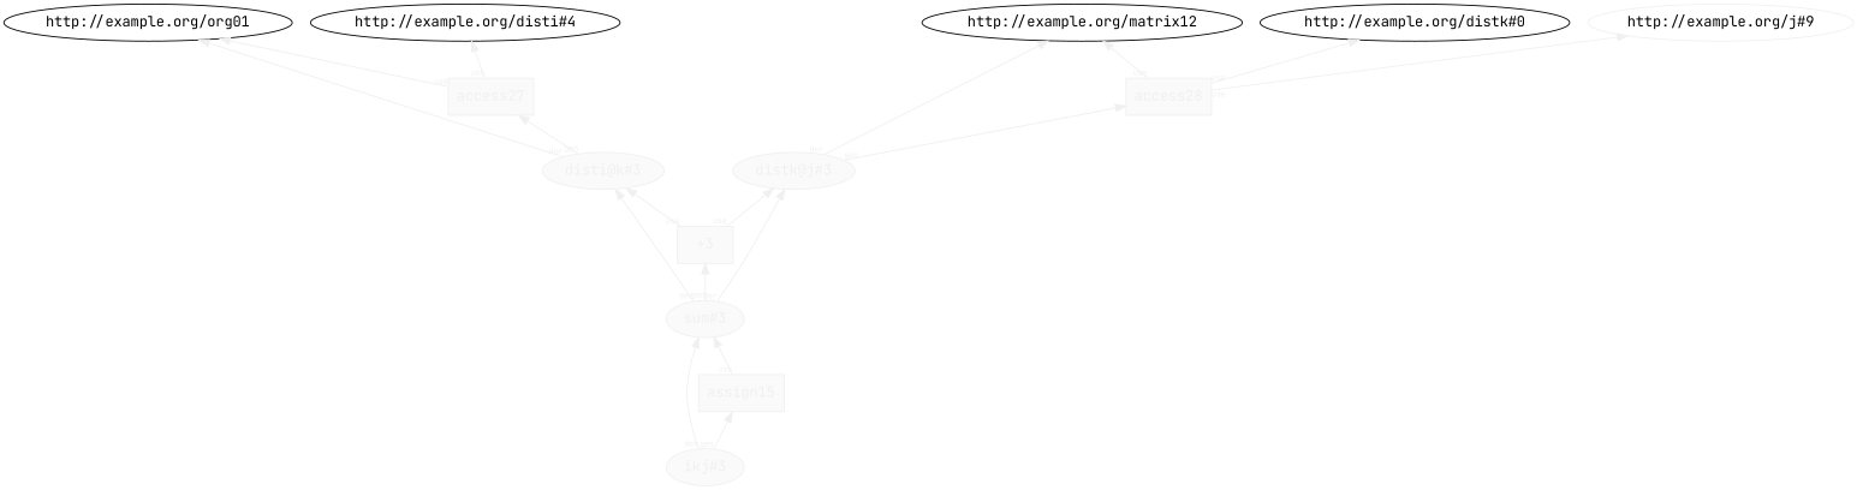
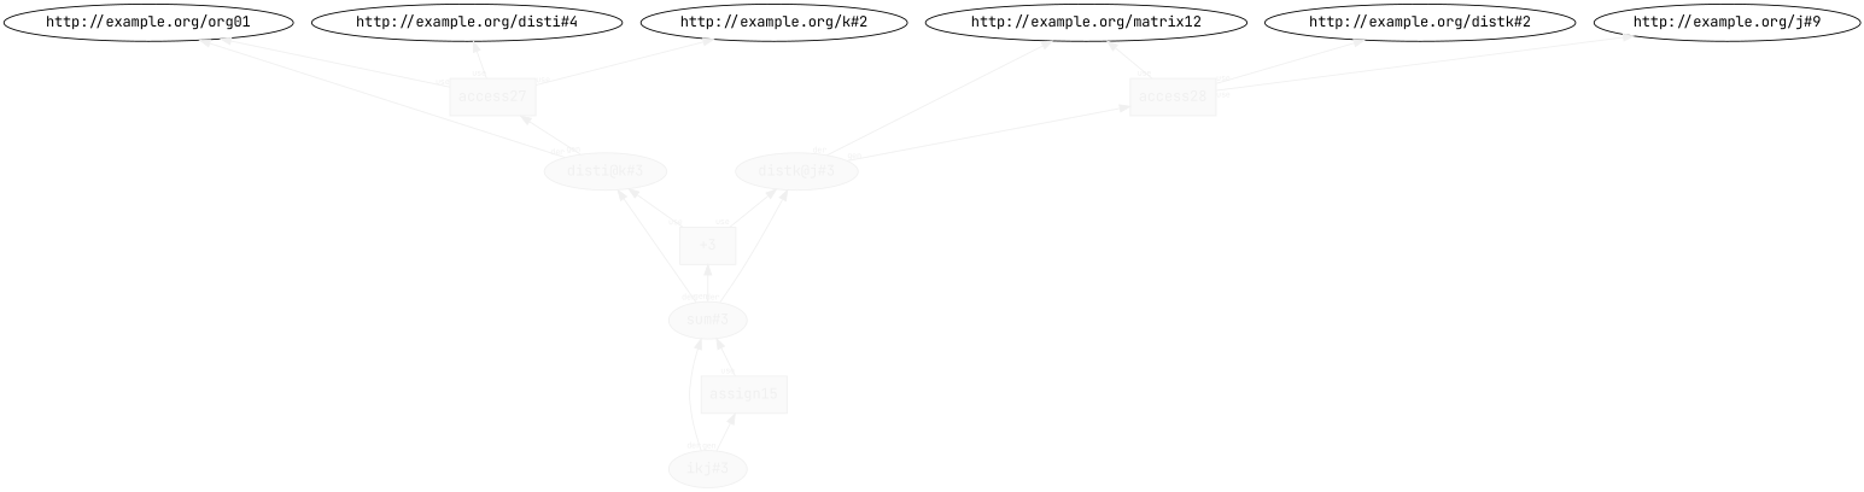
  digraph {
    fontname="JetBrains Mono"
    rankdir=BT
    node [color="#F0F0F0" fillcolor="#FAFAFA" fontcolor="#F0F0F0" fontname="JetBrains Mono" style=filled]
    edge [color="#F0F0F0" fontcolor="#F0F0F0" fontname="JetBrains Mono" labelangle=60.0 labeldistance=1.5 labelfontsize=8 rotation=20 taillabel=use]
    n1 [label="disti@k#3"]
    n2 [label=access27 shape=polygon sides=4]
    n3 [label="http://example.org/org01" color="" fillcolor="" fontcolor="" style=""]
    "http://example.org/disti#4" [color="" fillcolor="" fontcolor="" style=""]
+   "http://example.org/k#2" [color="" fillcolor="" fontcolor="" style=""]
    n6 [label="distk@j#3"]
    n7 [label=access28 shape=polygon sides=4]
    "http://example.org/matrix12" [color="" fillcolor="" fontcolor="" style=""]
-   "http://example.org/distk#2" [label="http://example.org/distk#0" color="" fillcolor="" fontcolor="" style=""]
-   "http://example.org/j#9" [fillcolor="" fontcolor="" style=""]
+   "http://example.org/distk#2" [color="" fillcolor="" fontcolor="" style=""]
+   "http://example.org/j#9" [color="" fillcolor="" fontcolor="" style=""]
    n11 [label="sum#3"]
    n12 [label="+3" shape=polygon sides=4]
    n13 [label="ikj#3"]
    n14 [label=assign15 shape=polygon sides=4]
    n1 -> n2 [taillabel=gen]
    n1 -> n3 [taillabel=der]
    n2 -> n3
    n2 -> "http://example.org/disti#4"
+   n2 -> "http://example.org/k#2"
    n6 -> n7 [taillabel=gen]
    n6 -> "http://example.org/matrix12" [taillabel=der]
    n7 -> "http://example.org/matrix12"
    n7 -> "http://example.org/distk#2"
    n7 -> "http://example.org/j#9"
    n11 -> n1 [taillabel=der]
    n11 -> n6 [taillabel=der]
    n11 -> n12 [taillabel=gen]
    n12 -> n1
    n12 -> n6
    n13 -> n11 [taillabel=der]
    n13 -> n14 [taillabel=gen]
    n14 -> n11
  }
